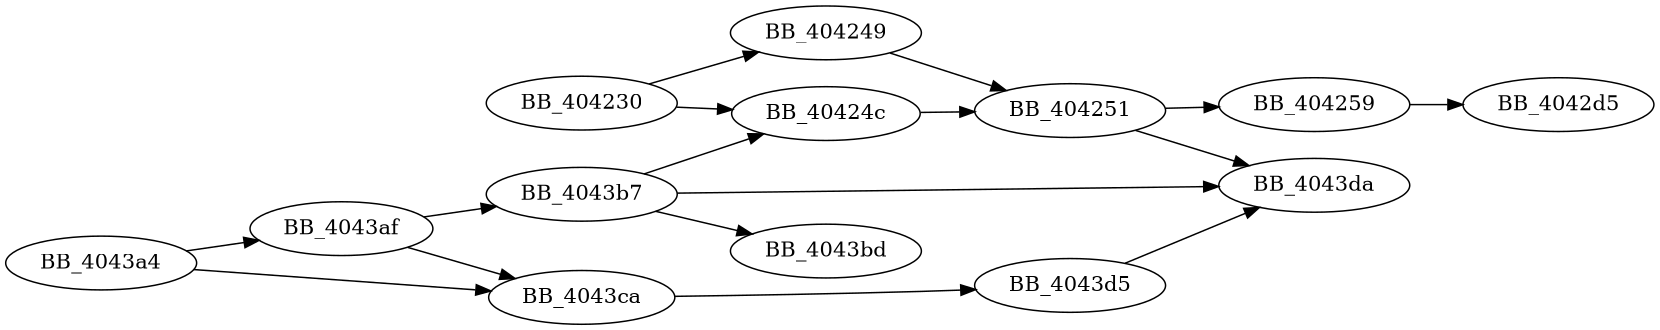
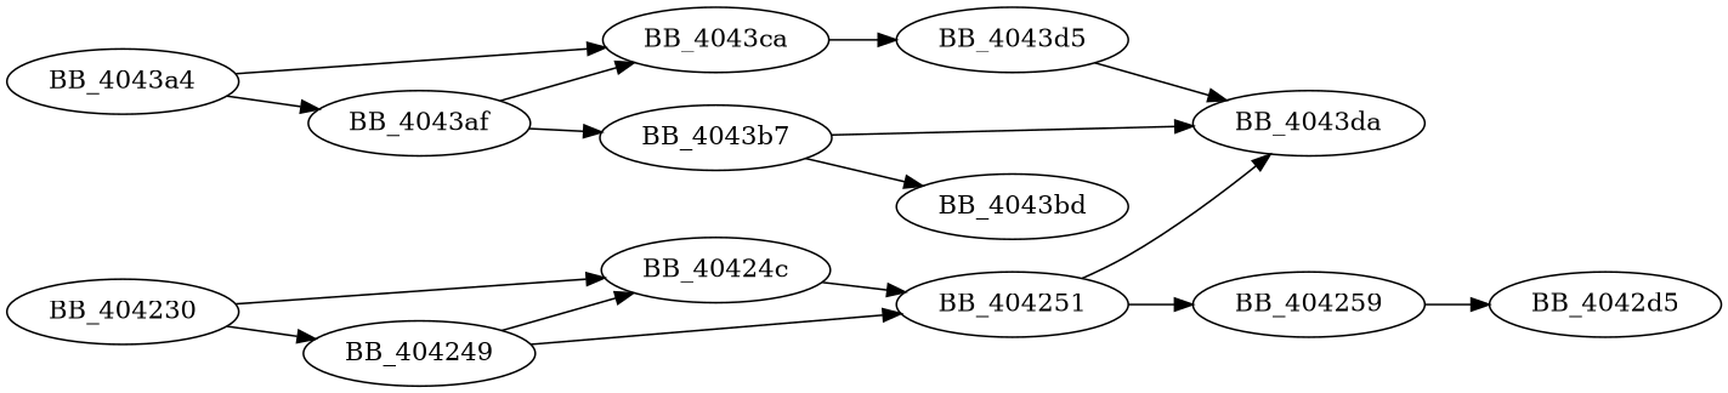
  digraph {
    rankdir=LR
    n1 [label=BB_404249]
    BB_404230
    BB_40424c
    BB_404251
    BB_404259
    BB_4043da
    BB_4042d5
    BB_4043a4
    BB_4043af
    BB_4043ca
    BB_4043b7
    BB_4043d5
    BB_4043bd
-   BB_4043b7 -> BB_40424c
+   n1 -> BB_40424c
    n1 -> BB_404251
    BB_404230 -> n1
    BB_404230 -> BB_40424c
    BB_40424c -> BB_404251
    BB_404251 -> BB_404259
    BB_404251 -> BB_4043da
    BB_404259 -> BB_4042d5
    BB_4043a4 -> BB_4043af
    BB_4043a4 -> BB_4043ca
    BB_4043af -> BB_4043ca
    BB_4043af -> BB_4043b7
    BB_4043ca -> BB_4043d5
    BB_4043b7 -> BB_4043da
    BB_4043b7 -> BB_4043bd
    BB_4043d5 -> BB_4043da
  }
